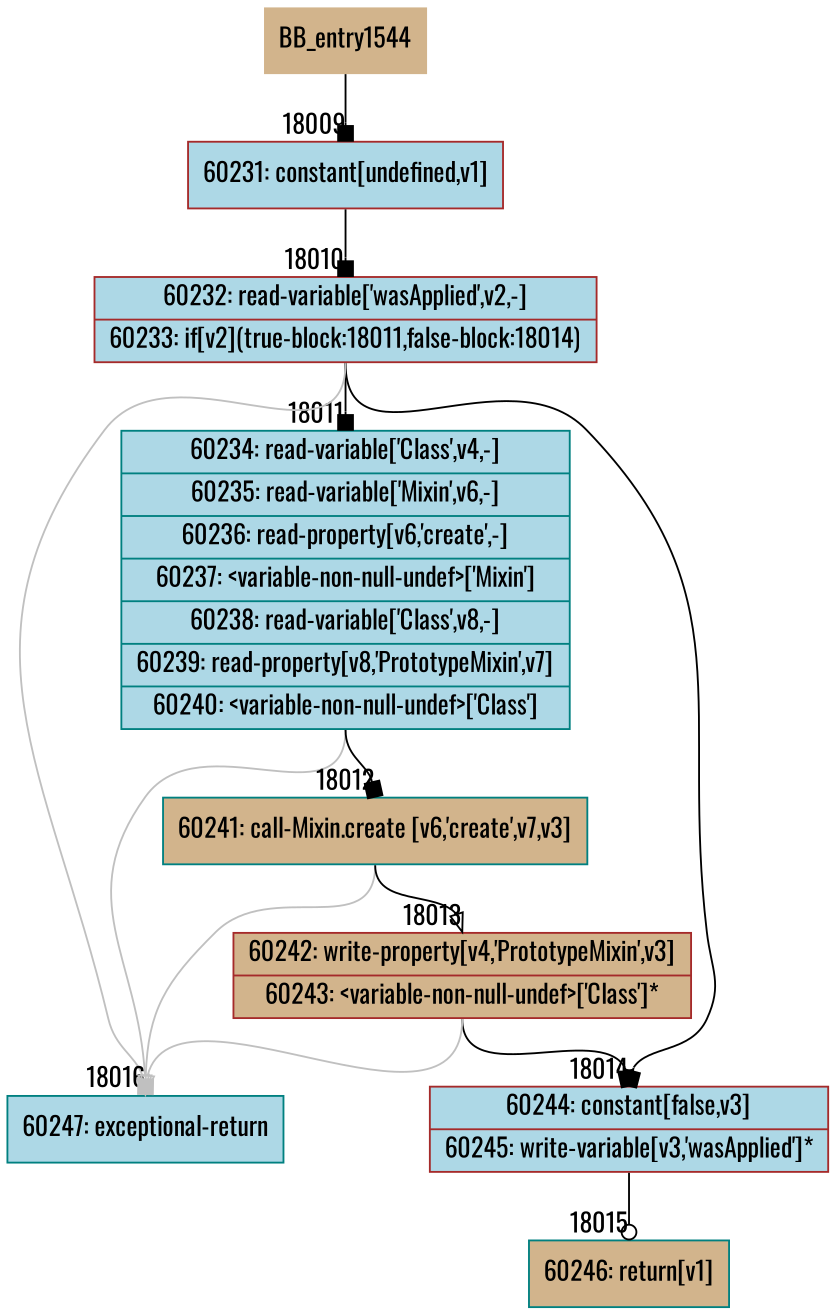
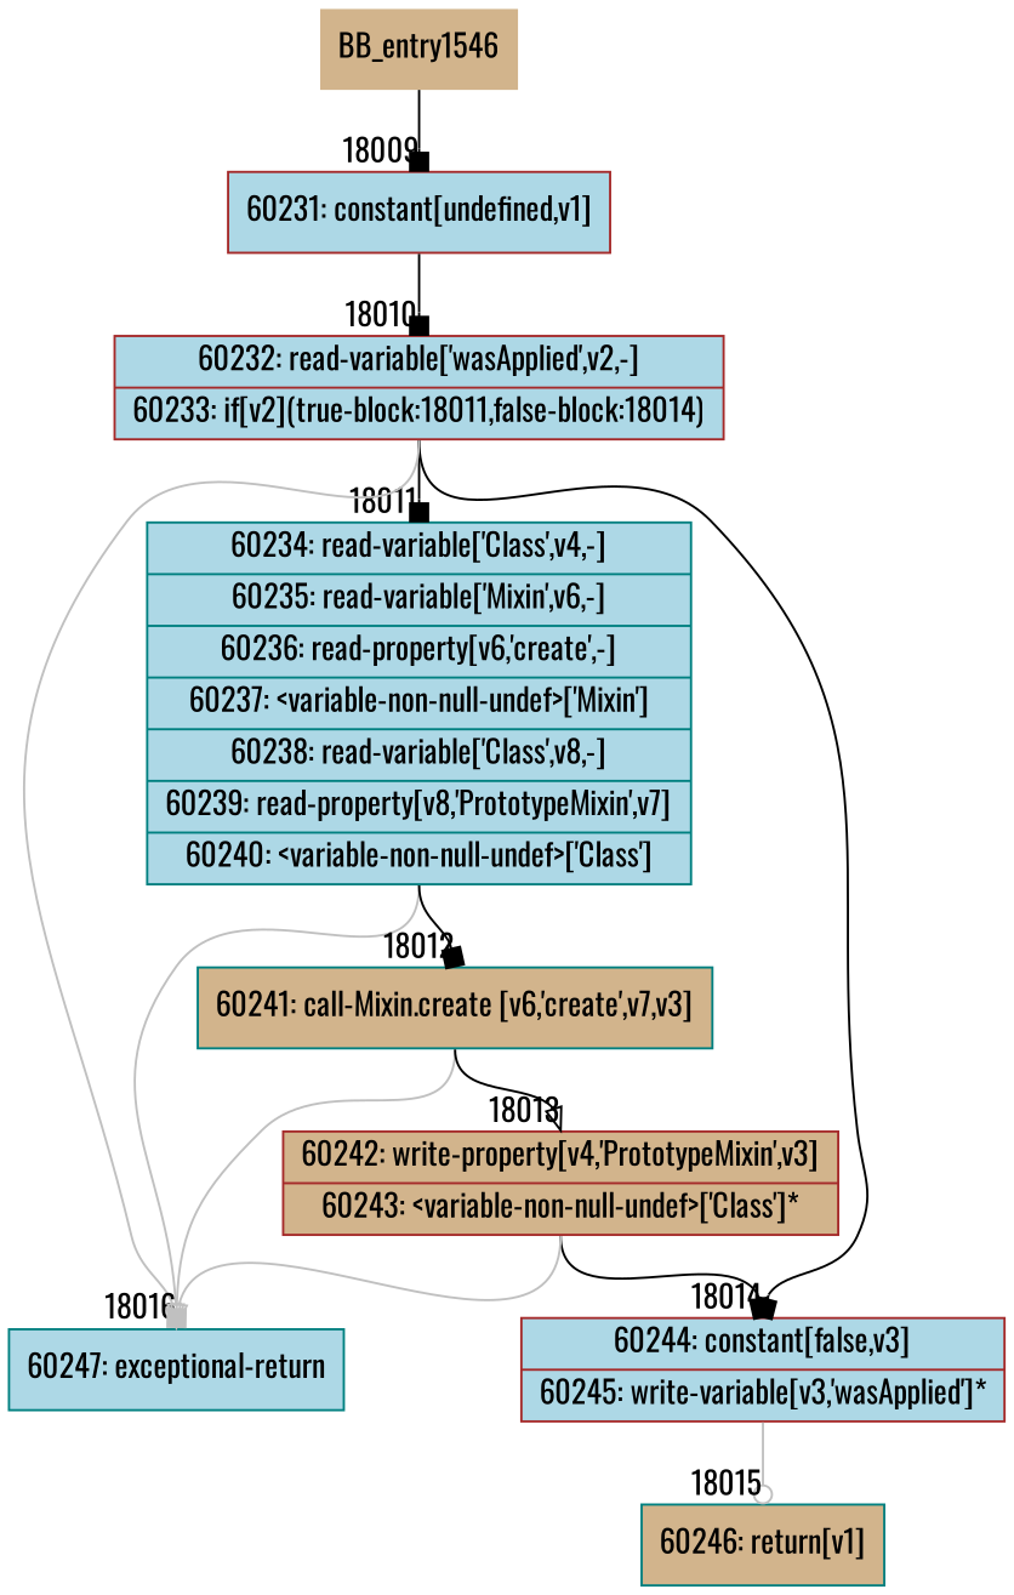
  digraph {
    fontname=Oswald
    rankdir=TD
    node [color=teal fillcolor=lightblue fontname=Oswald shape=record style=filled]
    edge [arrowhead=box fontname=Oswald headport=n tailport=s]
-   BB_entry1546 [fillcolor=tan shape=none label=BB_entry1544]
+   BB_entry1546 [fillcolor=tan shape=none]
    n2 [color=brown label="{60231: constant[undefined,v1]}"]
    n3 [color=brown label="{60232: read-variable['wasApplied',v2,-]|60233: if[v2](true-block:18011,false-block:18014)}"]
    n4 [label="{60234: read-variable['Class',v4,-]|60235: read-variable['Mixin',v6,-]|60236: read-property[v6,'create',-]|60237: \<variable-non-null-undef\>['Mixin']|60238: read-variable['Class',v8,-]|60239: read-property[v8,'PrototypeMixin',v7]|60240: \<variable-non-null-undef\>['Class']}"]
    n5 [color=brown label="{60244: constant[false,v3]|60245: write-variable[v3,'wasApplied']*}"]
    n6 [label="{60247: exceptional-return}"]
    n7 [fillcolor=tan label="{60241: call-Mixin.create [v6,'create',v7,v3]}"]
    n8 [fillcolor=tan label="{60246: return[v1]}"]
    n9 [color=brown fillcolor=tan label="{60242: write-property[v4,'PrototypeMixin',v3]|60243: \<variable-non-null-undef\>['Class']*}"]
    BB_entry1546 -> n2 [headlabel="    18009"]
    n2 -> n3 [headlabel="      18010"]
    n3 -> n4 [headlabel="      18011"]
    n3 -> n5 [headlabel="      18014"]
    n3 -> n6 [arrowhead=onormal color=gray headlabel="      18016"]
    n4 -> n6 [arrowhead=onormal color=gray]
    n4 -> n7 [headlabel="      18012"]
-   n5 -> n8 [arrowhead=odot headlabel="      18015"]
+   n5 -> n8 [arrowhead=odot headlabel="      18015" color=gray]
    n7 -> n6 [color=gray]
    n7 -> n9 [arrowhead=onormal headlabel="      18013"]
    n9 -> n5
    n9 -> n6 [arrowhead=onormal color=gray]
  }
